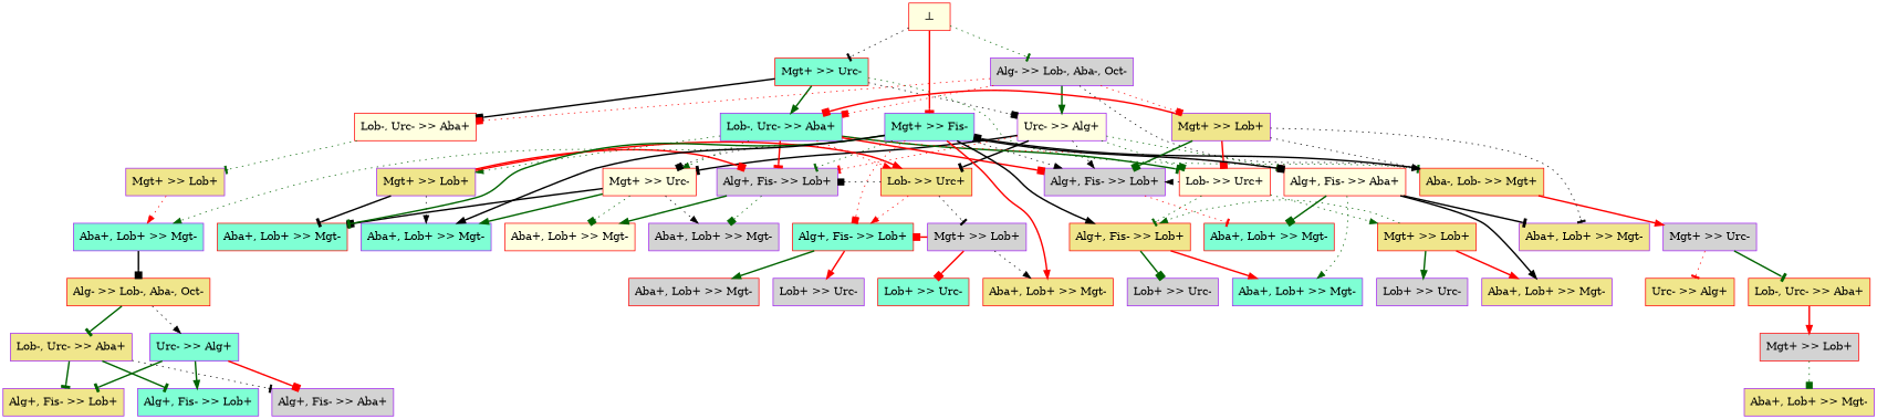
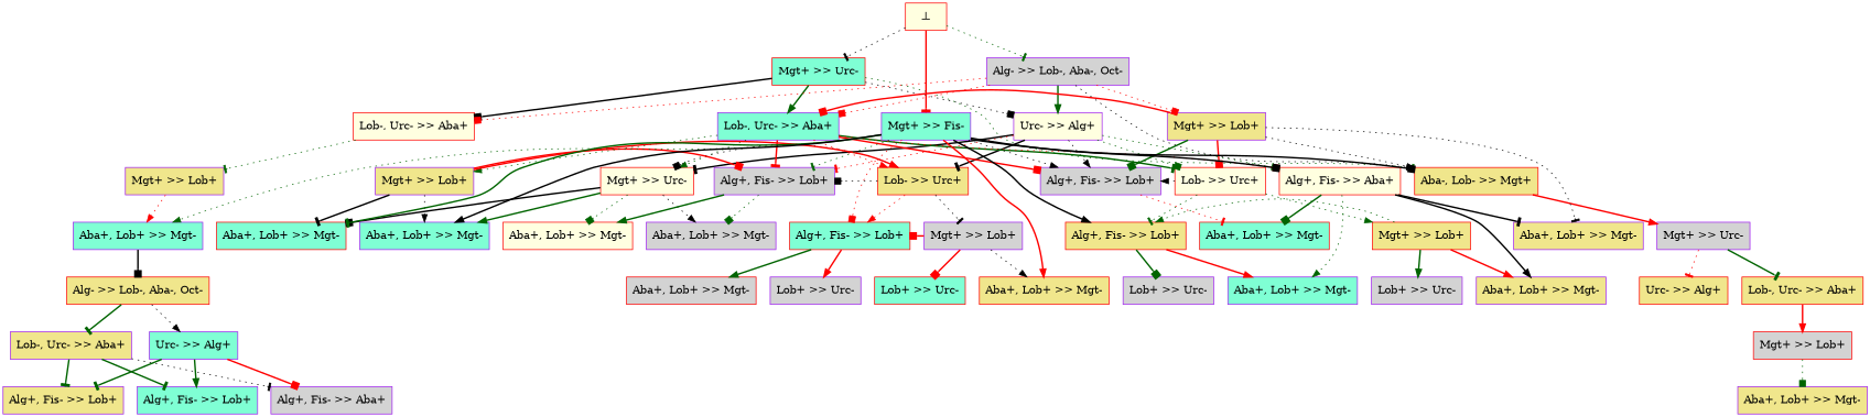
  digraph {
    node [color=purple fillcolor=khaki shape=box style=filled]
    edge [color=darkgreen style=bold arrowhead=normal]
    n1 [color=red fillcolor=aquamarine label="Mgt+ >> Urc-"]
    n2 [color=red fillcolor=lightyellow label="Lob-, Urc- >> Aba+"]
    n3 [fillcolor=lightyellow label="Urc- >> Alg+"]
    n4 [fillcolor=aquamarine label="Lob-, Urc- >> Aba+"]
    n5 [color=red label="Aba-, Lob- >> Mgt+"]
    n6 [label="Mgt+ >> Lob+"]
    n7 [fillcolor=lightgrey label="Alg- >> Lob-, Aba-, Oct-"]
    n8 [label="Mgt+ >> Lob+"]
    n9 [color=red fillcolor=lightyellow label="Lob- >> Urc+"]
    n10 [fillcolor=lightgrey label="Alg+, Fis- >> Lob+"]
    n11 [label="Aba+, Lob+ >> Mgt-"]
    n12 [color=red fillcolor=lightyellow label="Alg+, Fis- >> Aba+"]
    n13 [color=red label="Lob- >> Urc+"]
    n14 [color=red fillcolor=lightyellow label="Mgt+ >> Urc-"]
    n15 [fillcolor=lightgrey label="Alg+, Fis- >> Lob+"]
    n16 [label="Mgt+ >> Lob+"]
    n17 [fillcolor=aquamarine label="Aba+, Lob+ >> Mgt-"]
    n18 [fillcolor=lightgrey label="Mgt+ >> Urc-"]
    n19 [fillcolor=aquamarine label="Mgt+ >> Fis-"]
    n20 [color=red label="Alg+, Fis- >> Lob+"]
    n21 [color=red fillcolor=aquamarine label="Aba+, Lob+ >> Mgt-"]
    n22 [color=red fillcolor=aquamarine label="Alg+, Fis- >> Lob+"]
    n23 [fillcolor=aquamarine label="Aba+, Lob+ >> Mgt-"]
    n24 [color=red label="Aba+, Lob+ >> Mgt-"]
    n25 [color=red label="Mgt+ >> Lob+"]
    n26 [color=red label="Urc- >> Alg+"]
    n27 [color=red label="Lob-, Urc- >> Aba+"]
    n28 [color=red fillcolor=aquamarine label="Aba+, Lob+ >> Mgt-"]
    n29 [fillcolor=aquamarine label="Aba+, Lob+ >> Mgt-"]
    n30 [label="Aba+, Lob+ >> Mgt-"]
    n31 [fillcolor=lightgrey label="Mgt+ >> Lob+"]
    n32 [color=red fillcolor=lightyellow label="Aba+, Lob+ >> Mgt-"]
    n33 [fillcolor=lightgrey label="Aba+, Lob+ >> Mgt-"]
    n34 [fillcolor=lightgrey label="Lob+ >> Urc-"]
    n35 [color=red fillcolor=lightgrey label="Mgt+ >> Lob+"]
    n36 [color=red label="Alg- >> Lob-, Aba-, Oct-"]
    n37 [fillcolor=lightgrey label="Lob+ >> Urc-"]
    n38 [color=red fillcolor=aquamarine label="Lob+ >> Urc-"]
    n39 [label="Aba+, Lob+ >> Mgt-"]
    n40 [fillcolor=aquamarine label="Urc- >> Alg+"]
    n41 [label="Lob-, Urc- >> Aba+"]
    n42 [color=red fillcolor=lightgrey label="Aba+, Lob+ >> Mgt-"]
    n43 [fillcolor=lightgrey label="Lob+ >> Urc-"]
    n44 [fillcolor=lightgrey label="Alg+, Fis- >> Aba+"]
    n45 [label="Alg+, Fis- >> Lob+"]
    n46 [fillcolor=aquamarine label="Alg+, Fis- >> Lob+"]
    n47 [fillcolor=lightyellow label="⊥" color=red]
    n1 -> n2 [color=black arrowhead=box]
    n1 -> n3 [color=black style=dotted arrowhead=box]
    n1 -> n4
    n1 -> n5 [arrowhead=tee constraint=false style=dotted]
    n2 -> n6 [style=dotted arrowhead=tee]
    n3 -> n9 [style=dotted arrowhead=box]
    n3 -> n10 [color=black style=dotted]
    n3 -> n12 [style=dotted]
    n3 -> n13 [color=black arrowhead=tee]
    n3 -> n14 [color=black arrowhead=tee]
    n3 -> n15 [color=red style=dotted arrowhead=tee]
    n4 -> n9 [arrowhead=tee constraint=false]
    n4 -> n10 [arrowhead=box color=red constraint=false]
    n4 -> n12 [arrowhead=box color=red constraint=false style=dotted]
    n4 -> n13 [color=red style=dotted]
    n4 -> n14 [style=dotted]
    n4 -> n15 [color=red arrowhead=tee]
    n4 -> n16 [style=dotted]
    n5 -> n18 [color=red]
    n6 -> n17 [color=red style=dotted]
    n7 -> n2 [arrowhead=box color=red constraint=false style=dotted]
    n7 -> n3
    n7 -> n4 [color=red style=dotted arrowhead=box]
    n7 -> n5 [color=black style=dotted]
    n7 -> n8 [color=red style=dotted arrowhead=box]
    n8 -> n4 [arrowhead=box color=red constraint=false]
    n8 -> n5 [color=black constraint=false style=dotted]
    n8 -> n9 [arrowhead=box color=red constraint=false]
    n8 -> n10 [arrowhead=box constraint=false]
    n8 -> n11 [color=black style=dotted arrowhead=tee]
    n9 -> n10 [color=black constraint=false style=dotted]
    n9 -> n20 [style=dotted arrowhead=tee]
    n9 -> n25 [style=dotted]
    n10 -> n28 [color=red style=dotted arrowhead=tee]
    n12 -> n11 [color=black arrowhead=tee]
    n12 -> n28 [arrowhead=box]
    n12 -> n29 [style=dotted]
    n12 -> n30 [color=black]
    n13 -> n14 [arrowhead=box color=black constraint=false style=dotted]
    n13 -> n15 [arrowhead=box color=black constraint=false style=dotted]
    n13 -> n22 [color=red style=dotted]
    n13 -> n31 [color=black style=dotted arrowhead=tee]
    n14 -> n21 [arrowhead=box color=black constraint=false]
    n14 -> n23
    n14 -> n32 [style=dotted arrowhead=box]
    n14 -> n33 [color=black constraint=false style=dotted]
    n15 -> n32
    n15 -> n33 [style=dotted arrowhead=box]
    n16 -> n13 [color=red constraint=false]
    n16 -> n15 [arrowhead=box color=red constraint=false]
    n16 -> n21 [color=black arrowhead=tee]
    n16 -> n23 [color=black style=dotted]
    n17 -> n36 [color=black arrowhead=box]
    n18 -> n26 [color=red style=dotted arrowhead=tee]
    n18 -> n27 [arrowhead=tee]
-   n5 -> n19 [color=black arrowhead=box]
+   n19 -> n5 [color=black arrowhead=box]
    n19 -> n10 [color=black style=dotted]
    n19 -> n12 [color=black arrowhead=box]
    n19 -> n15 [style=dotted arrowhead=tee]
    n19 -> n17 [style=dotted]
    n19 -> n20 [color=black]
    n19 -> n21 [arrowhead=tee]
    n19 -> n22 [color=red style=dotted arrowhead=box]
    n19 -> n23 [color=black]
    n19 -> n24 [color=red]
    n20 -> n29 [color=red]
    n20 -> n37 [arrowhead=box]
    n22 -> n42
    n22 -> n43 [color=red]
    n25 -> n20 [constraint=false style=dotted]
    n25 -> n30 [color=red]
    n25 -> n34
    n27 -> n35 [color=red]
    n31 -> n22 [arrowhead=box color=red constraint=false]
    n31 -> n24 [color=black style=dotted]
    n31 -> n38 [color=red arrowhead=box]
    n35 -> n39 [style=dotted arrowhead=box]
    n36 -> n40 [color=black style=dotted]
    n36 -> n41 [arrowhead=tee]
    n40 -> n44 [color=red arrowhead=box]
    n40 -> n45 [arrowhead=tee]
    n40 -> n46
    n41 -> n44 [arrowhead=tee color=black constraint=false style=dotted]
    n41 -> n45 [arrowhead=tee]
    n41 -> n46 [arrowhead=tee constraint=false]
    n47 -> n1 [color=black style=dotted arrowhead=tee]
    n47 -> n7 [style=dotted arrowhead=tee]
    n47 -> n19 [color=red arrowhead=tee]
  }
